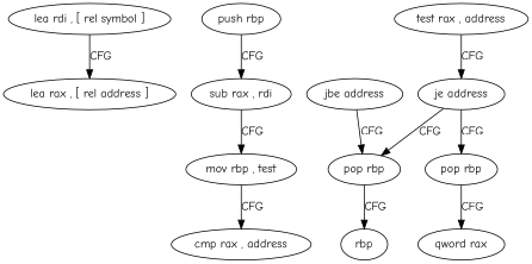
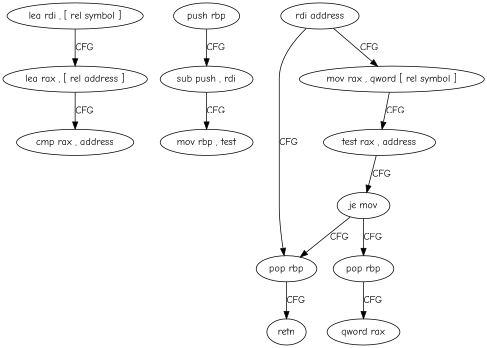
  digraph {
    fontname="Comic Neue"
    node [fontname="Comic Neue"]
    edge [fontname="Comic Neue"]
    n1 [label="lea rdi , [ rel symbol ]"]
    n2 [label="lea rax , [ rel address ]"]
    n3 [label="push rbp"]
-   n4 [label="sub rax , rdi"]
+   n4 [label="sub push , rdi"]
    n5 [label="mov rbp , test"]
    n6 [label="cmp rax , address"]
-   n7 [label="jbe address"]
+   n7 [label="rdi address"]
    n8 [label="pop rbp"]
-   n10 [label=rbp]
+   n9 [label="mov rax , qword [ rel symbol ]"]
+   n10 [label=retn]
    n11 [label="test rax , address"]
-   n12 [label="je address"]
+   n12 [label="je mov"]
    n13 [label="pop rbp"]
    n14 [label="qword rax"]
    n1 -> n2 [label=CFG]
    n3 -> n4 [label=CFG]
    n4 -> n5 [label=CFG]
-   n5 -> n6 [label=CFG]
+   n2 -> n6 [label=CFG]
    n7 -> n8 [label=CFG]
+   n7 -> n9 [label=CFG]
    n8 -> n10 [label=CFG]
+   n9 -> n11 [label=CFG]
    n11 -> n12 [label=CFG]
    n12 -> n8 [label=CFG]
    n12 -> n13 [label=CFG]
    n13 -> n14 [label=CFG]
  }
